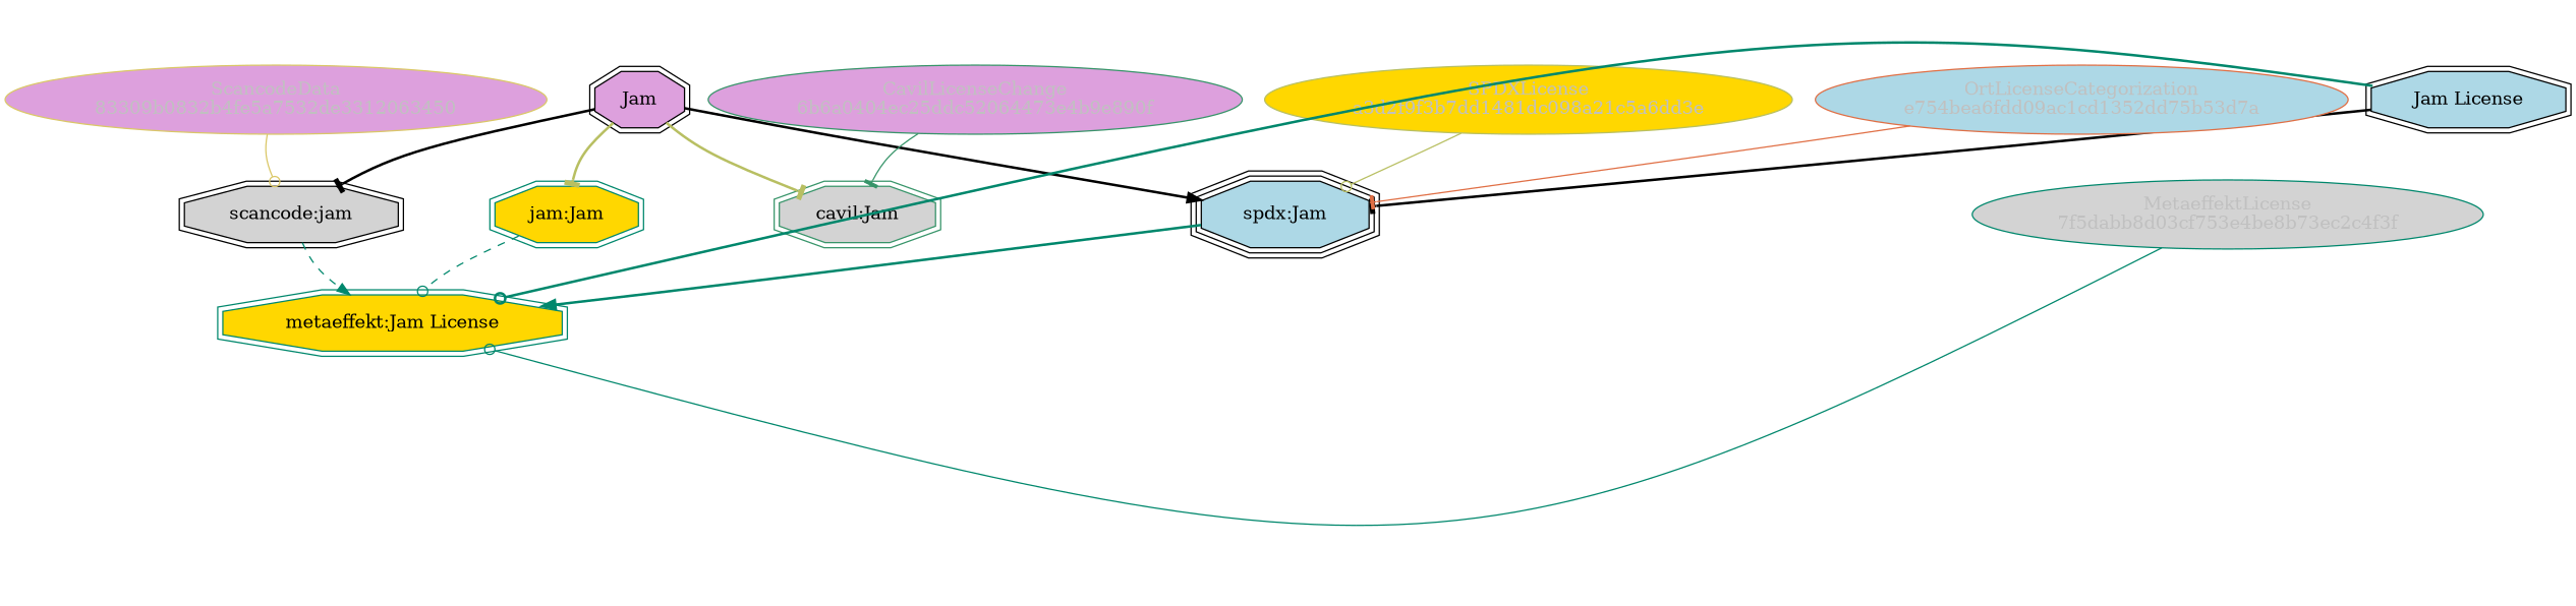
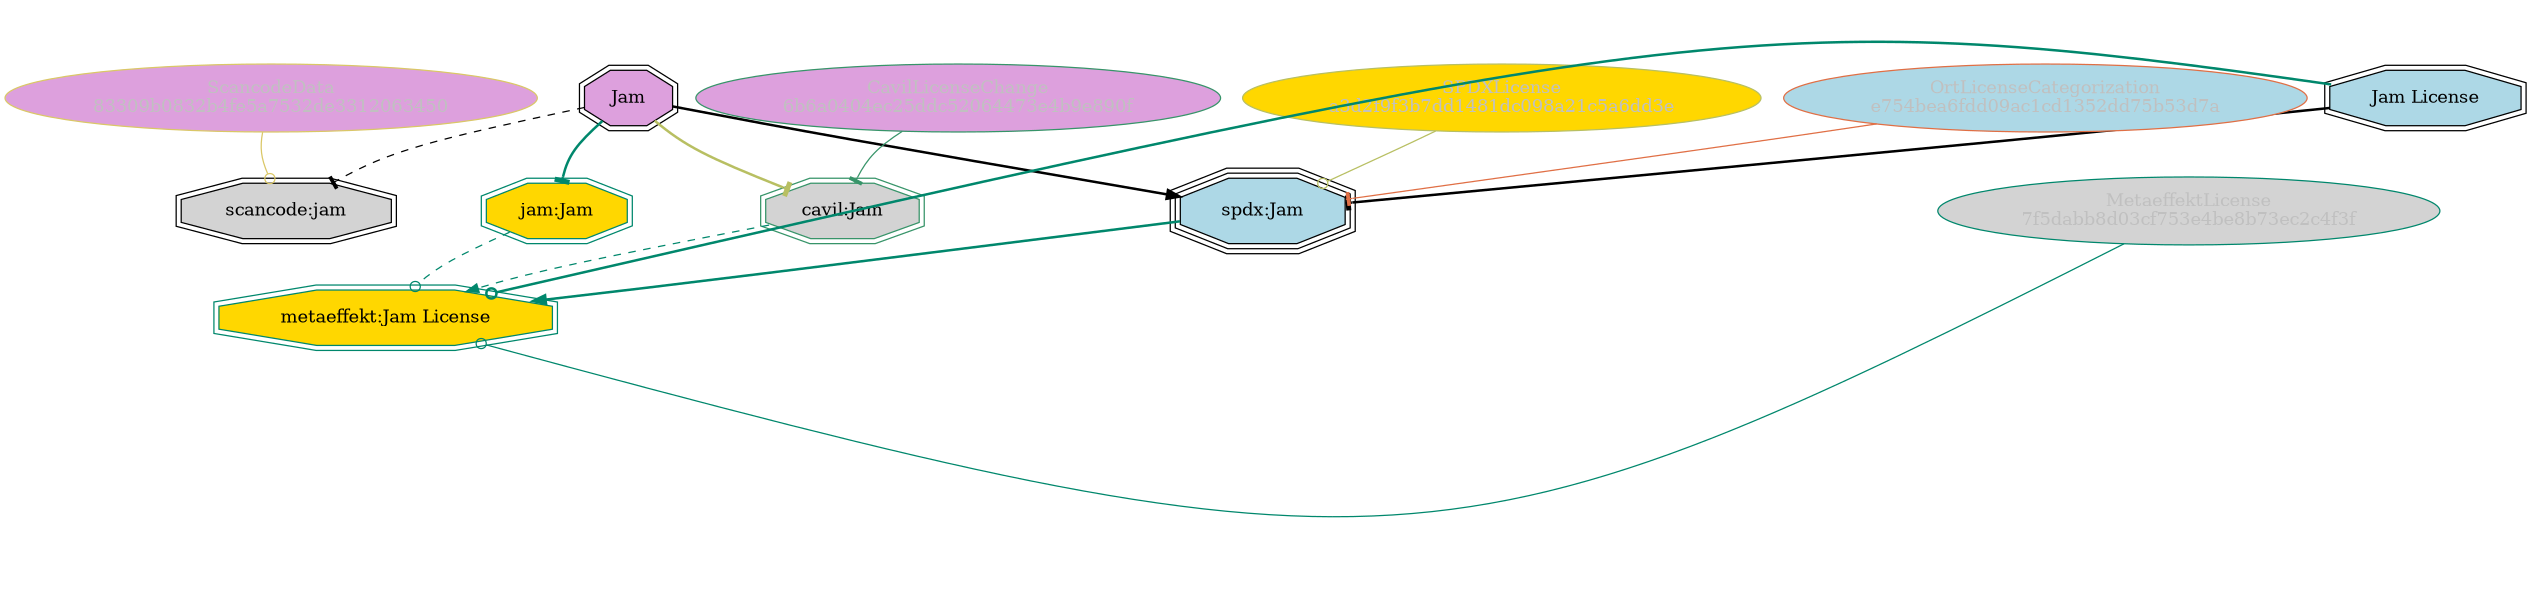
  strict digraph {
    splines=curved
    node [fillcolor=gold shape=doubleoctagon style=filled]
    edge [arrowhead=tee color="#00876c" weight=0.5 style=bold]
    n1 [color="#b8bf62" fontcolor=gray label="SPDXLicense\na3d2f9f3b7dd1481dc098a21c5a6dd3e" shape=ellipse]
    n2 [fillcolor=lightblue label="spdx:Jam" shape=tripleoctagon]
    n3 [color="#00876c" label="metaeffekt:Jam License"]
    n4 [fillcolor=plum label=Jam]
    n5 [fillcolor=lightgrey label="scancode:jam"]
    n6 [color="#379469" fillcolor=lightgrey label="cavil:Jam"]
    n7 [color="#00876c" label="jam:Jam"]
    n8 [fillcolor=lightblue label="Jam License"]
    n9 [color="#dac767" fillcolor=plum fontcolor=gray label="ScancodeData\n83309b0832b4fe5a7532de3312063450" shape=ellipse]
    n10 [color="#e06f45" fillcolor=lightblue fontcolor=gray label="OrtLicenseCategorization\ne754bea6fdd09ac1cd1352dd75b53d7a" shape=ellipse]
    n11 [color="#379469" fillcolor=plum fontcolor=gray label="CavilLicenseChange\n6b6a0404ec25ddc52064473e4b9e890f" shape=ellipse]
    n12 [color="#00876c" fillcolor=lightgrey fontcolor=gray label="MetaeffektLicense\n7f5dabb8d03cf753e4be8b73ec2c4f3f" shape=ellipse]
    n1 -> n2 [arrowhead=odot color="#b8bf62" style=""]
    n2 -> n3 [arrowhead=normal weight=0.7]
    n4 -> n2 [arrowhead=normal weight=0.7 color=""]
-   n4 -> n5 [weight=0.7 color=""]
+   n4 -> n5 [style=dashed weight=0.7 color=""]
    n4 -> n6 [color="#b8bf62" weight=0.7]
-   n4 -> n7 [color="#b8bf62" weight=0.7]
-   n5 -> n3 [arrowhead=normal style=dashed]
+   n4 -> n7 [weight=0.7]
+   n6 -> n3 [arrowhead=normal style=dashed]
    n7 -> n3 [arrowhead=odot style=dashed]
    n8 -> n2 [color=black weight=0.7]
    n8 -> n3 [arrowhead=odot weight=0.7]
    n9 -> n5 [arrowhead=odot color="#dac767" style=""]
    n10 -> n2 [color="#e06f45" style=""]
    n11 -> n6 [color="#379469" style=""]
    n12 -> n3 [arrowhead=odot style=""]
  }
